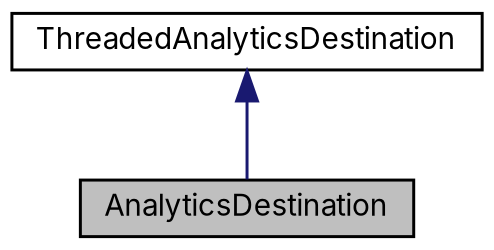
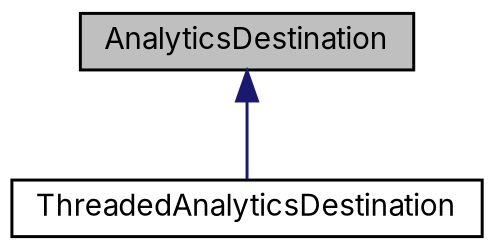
  digraph {
    fontname=Inter
    node [color=black fontname=Inter fontsize=10 shape=record]
    n1 [fillcolor=grey75 fontcolor=black height=0.2 label=AnalyticsDestination style=filled width=0.4]
    n2 [height=0.2 label=ThreadedAnalyticsDestination width=0.4]
-   n2 -> n1 [color=midnightblue dir=back fontname=Inter fontsize=10 labelfontname=Helvetica labelfontsize=10 style=solid]
+   n1 -> n2 [color=midnightblue dir=back fontname=Inter fontsize=10 labelfontname=Helvetica labelfontsize=10 style=solid]
  }
